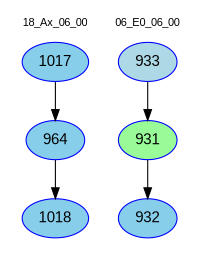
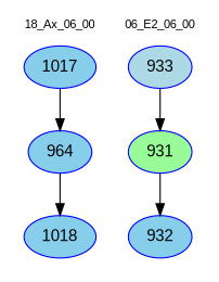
  digraph {
    fontname="Liberation Sans"
    node [color=blue fillcolor=skyblue fontname="Liberation Sans" style=filled]
    edge [color=black fontname="Liberation Sans"]
    n1 [label=1017]
    n2 [label=964]
    n3 [label=1018]
    n4 [fillcolor=lightblue label=933]
    n5 [fillcolor=palegreen label=931]
    n6 [label=932]
    subgraph cluster_1 {
      color=white
      fontsize=10
      label="18_Ax_06_00"
      n1
      n2
      n3
    }
    subgraph cluster_2 {
      color=white
      fontsize=10
-     label="06_E0_06_00"
+     label="06_E2_06_00"
      n4
      n5
      n6
    }
    n1 -> n2
    n2 -> n3
    n4 -> n5
    n5 -> n6
  }
